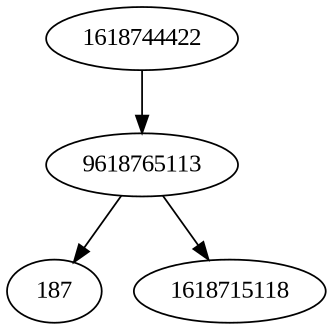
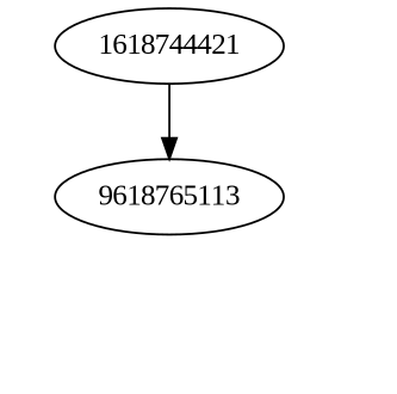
  strict digraph {
    fontname="Liberation Serif"
    node [fontname="Liberation Serif"]
    edge [fontname="Liberation Serif"]
    n1 [label=9618765113]
-   187
-   1618715118
-   1618744422
-   n1 -> 187
-   n1 -> 1618715118
+   1618744422 [label=1618744421]
    1618744422 -> n1
  }
